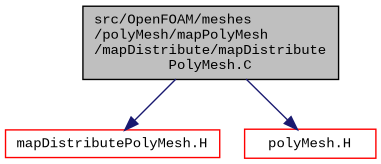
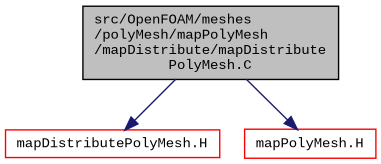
  digraph {
    fontname="Liberation Mono"
    node [color=red fontname="Liberation Mono" fontsize=10 shape=record]
    edge [color=midnightblue fontname="Liberation Mono" fontsize=10 labelfontname=Helvetica labelfontsize=10 style=solid]
    n1 [color=black fillcolor=grey75 fontcolor=black height=0.2 label="src/OpenFOAM/meshes\l/polyMesh/mapPolyMesh\l/mapDistribute/mapDistribute\lPolyMesh.C" style=filled width=0.4]
    n2 [height=0.2 label="mapDistributePolyMesh.H" width=0.4]
-   n3 [height=0.2 label="polyMesh.H" width=0.4]
+   n3 [height=0.2 label="mapPolyMesh.H" width=0.4]
    n1 -> n2
    n1 -> n3
  }
